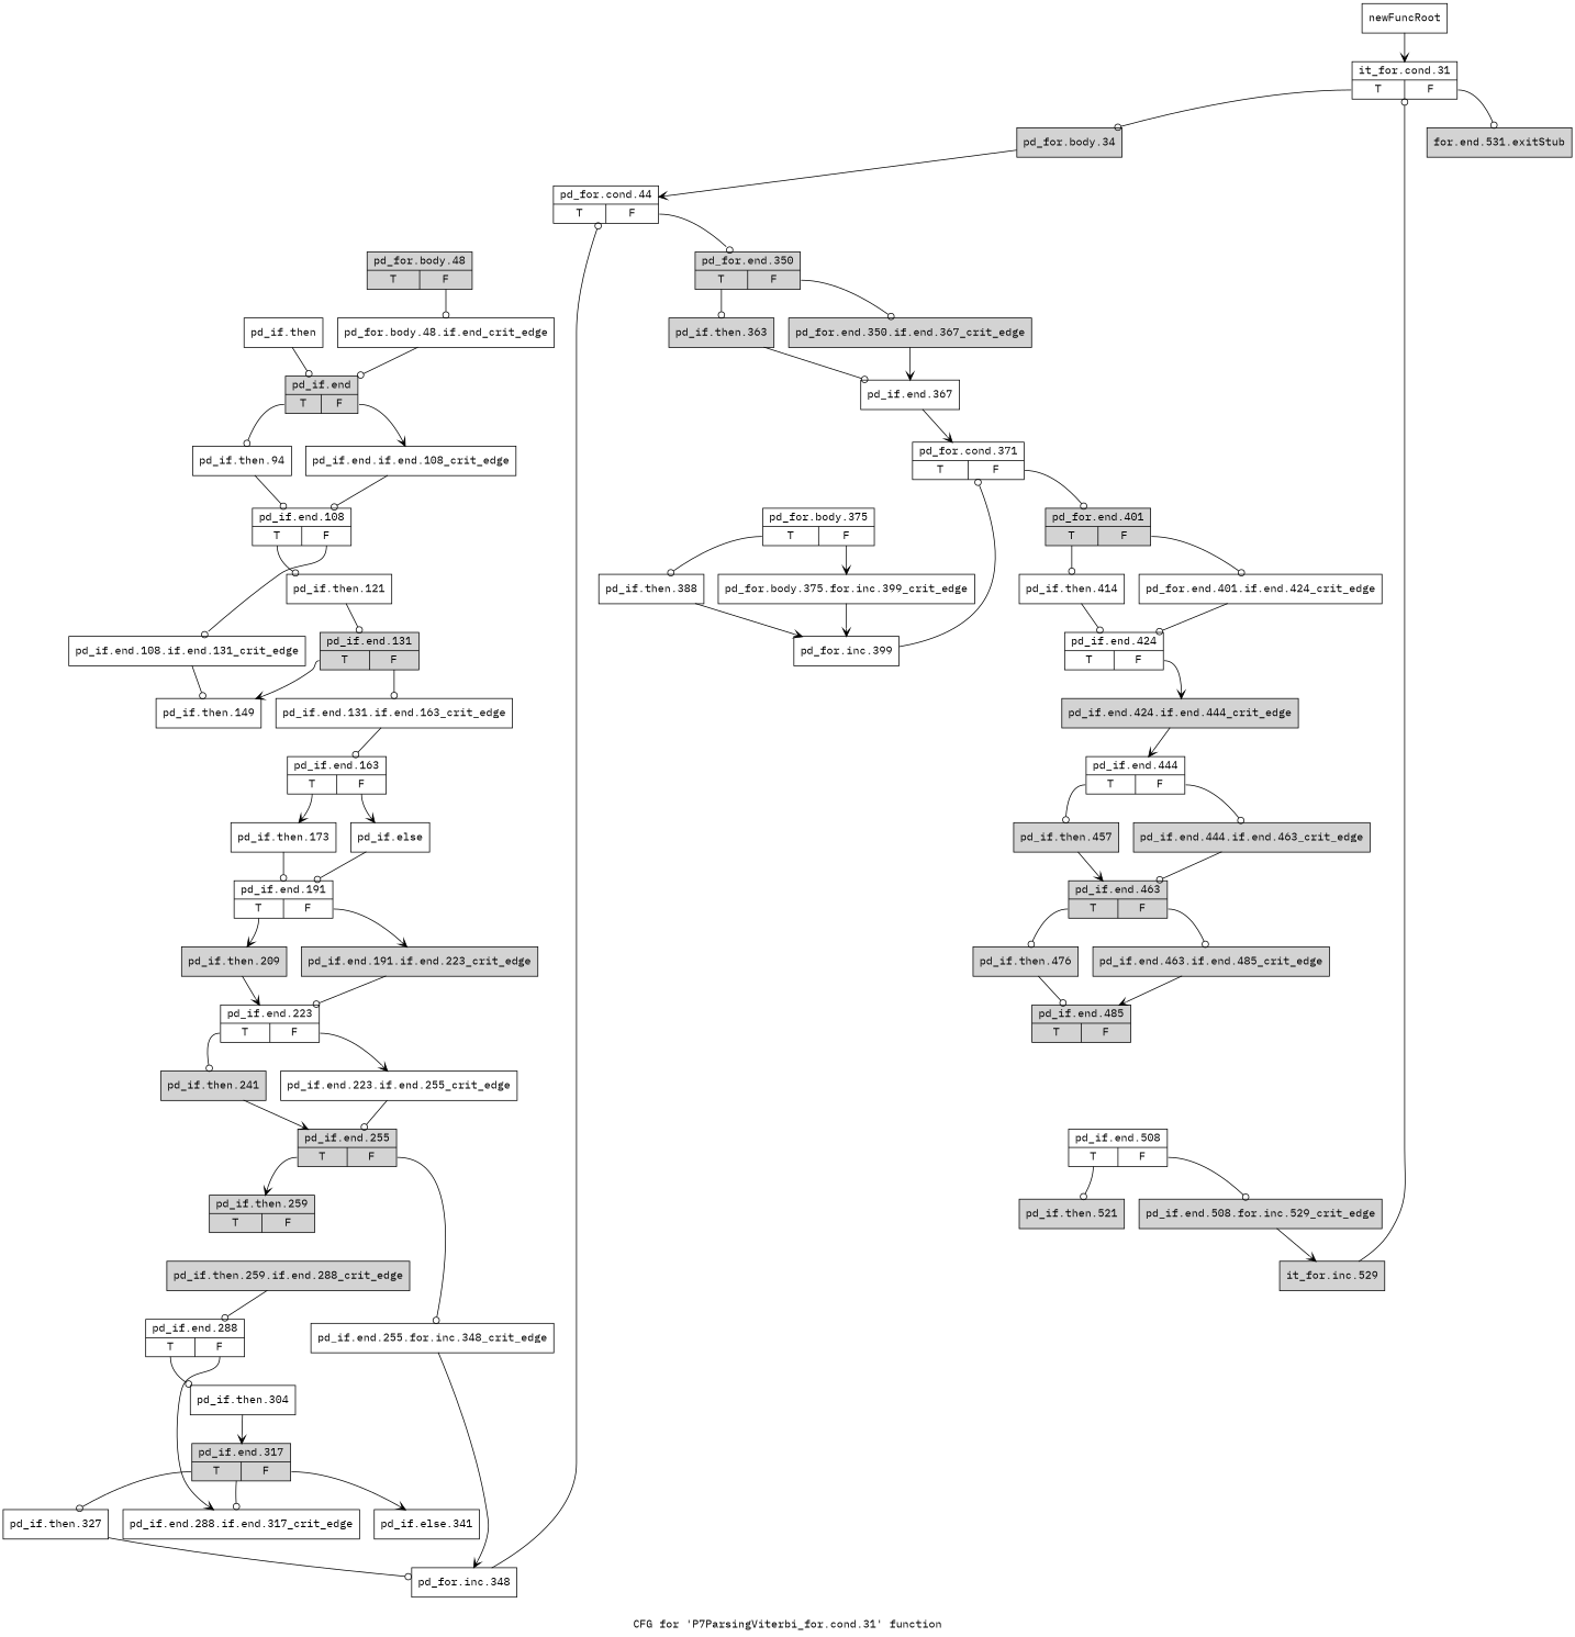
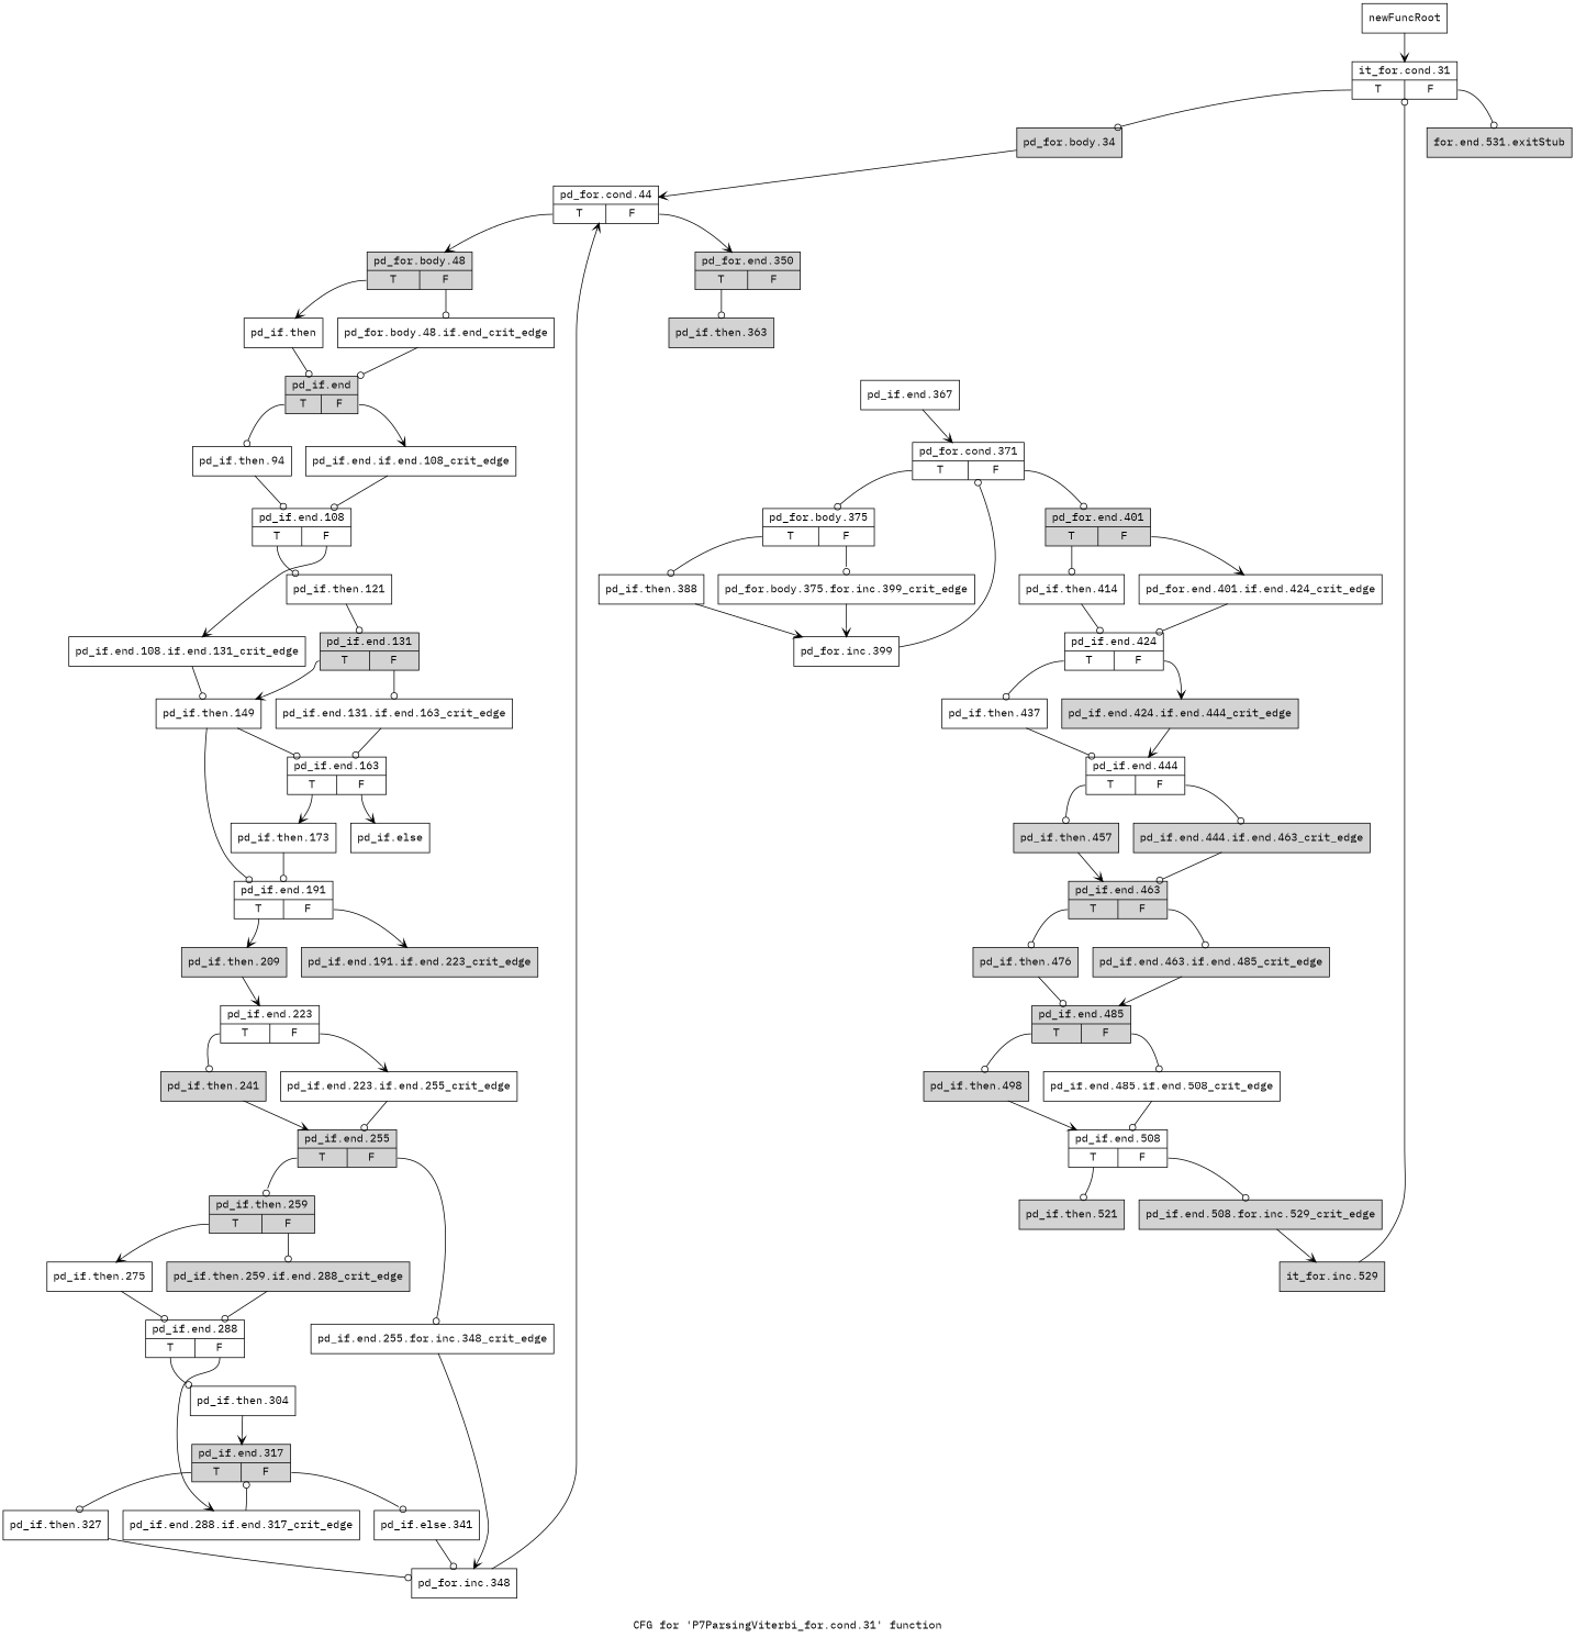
  digraph {
    fontname="IBM Plex Mono"
    label="CFG for 'P7ParsingViterbi_for.cond.31' function"
    node [fillcolor=white fontname="IBM Plex Mono" shape=record style=filled]
    edge [arrowhead=odot fontname="IBM Plex Mono"]
    n1 [label="{newFuncRoot}"]
    n2 [label="{it_for.cond.31|{<s0>T|<s1>F}}"]
    n3 [fillcolor=lightgrey label="{for.end.531.exitStub}"]
    n4 [fillcolor=lightgrey label="{pd_for.body.34}"]
    n5 [label="{pd_for.cond.44|{<s0>T|<s1>F}}"]
    n6 [fillcolor=lightgrey label="{pd_for.body.48|{<s0>T|<s1>F}}"]
    n7 [fillcolor=lightgrey label="{pd_for.end.350|{<s0>T|<s1>F}}"]
    n8 [label="{pd_if.then}"]
    n9 [label="{pd_for.body.48.if.end_crit_edge}"]
    n10 [fillcolor=lightgrey label="{pd_if.then.363}"]
-   n11 [fillcolor=lightgrey label="{pd_for.end.350.if.end.367_crit_edge}"]
    n12 [fillcolor=lightgrey label="{pd_if.end|{<s0>T|<s1>F}}"]
    n13 [label="{pd_if.end.367}"]
    n14 [label="{pd_for.cond.371|{<s0>T|<s1>F}}"]
    n15 [label="{pd_for.body.375|{<s0>T|<s1>F}}"]
    n16 [fillcolor=lightgrey label="{pd_for.end.401|{<s0>T|<s1>F}}"]
    n17 [label="{pd_if.then.388}"]
    n18 [label="{pd_for.body.375.for.inc.399_crit_edge}"]
    n19 [label="{pd_if.then.414}"]
    n20 [label="{pd_for.end.401.if.end.424_crit_edge}"]
    n21 [label="{pd_for.inc.399}"]
    n22 [label="{pd_if.end.424|{<s0>T|<s1>F}}"]
+   n23 [label="{pd_if.then.437}"]
    n24 [fillcolor=lightgrey label="{pd_if.end.424.if.end.444_crit_edge}"]
    n25 [label="{pd_if.end.444|{<s0>T|<s1>F}}"]
    n26 [fillcolor=lightgrey label="{pd_if.then.457}"]
    n27 [fillcolor=lightgrey label="{pd_if.end.444.if.end.463_crit_edge}"]
    n28 [fillcolor=lightgrey label="{pd_if.end.463|{<s0>T|<s1>F}}"]
    n29 [fillcolor=lightgrey label="{pd_if.then.476}"]
    n30 [fillcolor=lightgrey label="{pd_if.end.463.if.end.485_crit_edge}"]
    n31 [fillcolor=lightgrey label="{pd_if.end.485|{<s0>T|<s1>F}}"]
+   n32 [fillcolor=lightgrey label="{pd_if.then.498}"]
+   n33 [label="{pd_if.end.485.if.end.508_crit_edge}"]
    n34 [label="{pd_if.end.508|{<s0>T|<s1>F}}"]
    n35 [fillcolor=lightgrey label="{pd_if.then.521}"]
    n36 [fillcolor=lightgrey label="{pd_if.end.508.for.inc.529_crit_edge}"]
    n37 [fillcolor=lightgrey label="{it_for.inc.529}"]
    n38 [label="{pd_if.then.94}"]
    n39 [label="{pd_if.end.if.end.108_crit_edge}"]
    n40 [label="{pd_if.end.108|{<s0>T|<s1>F}}"]
    n41 [label="{pd_if.then.121}"]
    n42 [label="{pd_if.end.108.if.end.131_crit_edge}"]
    n43 [fillcolor=lightgrey label="{pd_if.end.131|{<s0>T|<s1>F}}"]
    n44 [label="{pd_if.then.149}"]
    n45 [label="{pd_if.end.131.if.end.163_crit_edge}"]
    n46 [label="{pd_if.end.163|{<s0>T|<s1>F}}"]
    n47 [label="{pd_if.then.173}"]
    n48 [label="{pd_if.else}"]
    n49 [label="{pd_if.end.191|{<s0>T|<s1>F}}"]
    n50 [fillcolor=lightgrey label="{pd_if.then.209}"]
    n51 [fillcolor=lightgrey label="{pd_if.end.191.if.end.223_crit_edge}"]
    n52 [label="{pd_if.end.223|{<s0>T|<s1>F}}"]
    n53 [fillcolor=lightgrey label="{pd_if.then.241}"]
    n54 [label="{pd_if.end.223.if.end.255_crit_edge}"]
    n55 [fillcolor=lightgrey label="{pd_if.end.255|{<s0>T|<s1>F}}"]
    n56 [fillcolor=lightgrey label="{pd_if.then.259|{<s0>T|<s1>F}}"]
    n57 [label="{pd_if.end.255.for.inc.348_crit_edge}"]
+   n58 [label="{pd_if.then.275}"]
    n59 [fillcolor=lightgrey label="{pd_if.then.259.if.end.288_crit_edge}"]
    n60 [label="{pd_for.inc.348}"]
    n61 [label="{pd_if.end.288|{<s0>T|<s1>F}}"]
    n62 [label="{pd_if.then.304}"]
    n63 [label="{pd_if.end.288.if.end.317_crit_edge}"]
    n64 [fillcolor=lightgrey label="{pd_if.end.317|{<s0>T|<s1>F}}"]
    n65 [label="{pd_if.then.327}"]
    n66 [label="{pd_if.else.341}"]
    n1 -> n2 [arrowhead=vee]
    n2 -> n3 [tailport=s1]
    n2 -> n4 [tailport=s0]
    n4 -> n5 [arrowhead=vee]
-   n5 -> n7 [tailport=s1]
+   n5 -> n6 [arrowhead=vee tailport=s0]
+   n5 -> n7 [arrowhead=vee tailport=s1]
+   n6 -> n8 [arrowhead=vee tailport=s0]
    n6 -> n9 [tailport=s1]
    n7 -> n10 [tailport=s0]
-   n7 -> n11 [tailport=s1]
    n8 -> n12
    n9 -> n12
-   n10 -> n13
-   n11 -> n13 [arrowhead=vee]
    n12 -> n38 [tailport=s0]
    n12 -> n39 [arrowhead=vee tailport=s1]
    n13 -> n14 [arrowhead=vee]
+   n14 -> n15 [tailport=s0]
    n14 -> n16 [tailport=s1]
    n15 -> n17 [tailport=s0]
-   n15 -> n18 [arrowhead=vee tailport=s1]
+   n15 -> n18 [tailport=s1]
    n16 -> n19 [tailport=s0]
-   n16 -> n20 [tailport=s1]
+   n16 -> n20 [arrowhead=vee tailport=s1]
    n17 -> n21 [arrowhead=vee]
    n18 -> n21 [arrowhead=vee]
    n19 -> n22
    n20 -> n22
    n21 -> n14
+   n22 -> n23 [tailport=s0]
    n22 -> n24 [arrowhead=vee tailport=s1]
+   n23 -> n25
    n24 -> n25 [arrowhead=vee]
    n25 -> n26 [tailport=s0]
    n25 -> n27 [tailport=s1]
    n26 -> n28 [arrowhead=vee]
    n27 -> n28
    n28 -> n29 [tailport=s0]
    n28 -> n30 [tailport=s1]
    n29 -> n31
    n30 -> n31 [arrowhead=vee]
+   n31 -> n32 [tailport=s0]
+   n31 -> n33 [tailport=s1]
+   n32 -> n34 [arrowhead=vee]
+   n33 -> n34
    n34 -> n35 [tailport=s0]
    n34 -> n36 [tailport=s1]
    n36 -> n37 [arrowhead=vee]
    n37 -> n2
    n38 -> n40
    n39 -> n40
    n40 -> n41 [tailport=s0]
-   n40 -> n42 [tailport=s1]
+   n40 -> n42 [arrowhead=vee tailport=s1]
    n41 -> n43
    n42 -> n44
    n43 -> n44 [arrowhead=vee tailport=s0]
    n43 -> n45 [tailport=s1]
+   n44 -> n46
    n45 -> n46
    n46 -> n47 [arrowhead=vee tailport=s0]
    n46 -> n48 [arrowhead=vee tailport=s1]
    n47 -> n49
-   n48 -> n49
+   n44 -> n49
    n49 -> n50 [arrowhead=vee tailport=s0]
    n49 -> n51 [arrowhead=vee tailport=s1]
    n50 -> n52 [arrowhead=vee]
-   n51 -> n52
    n52 -> n53 [tailport=s0]
    n52 -> n54 [arrowhead=vee tailport=s1]
    n53 -> n55 [arrowhead=vee]
    n54 -> n55
-   n55 -> n56 [arrowhead=vee tailport=s0]
+   n55 -> n56 [tailport=s0]
    n55 -> n57 [tailport=s1]
+   n56 -> n58 [arrowhead=vee tailport=s0]
+   n56 -> n59 [tailport=s1]
    n57 -> n60 [arrowhead=vee]
+   n58 -> n61
    n59 -> n61
-   n60 -> n5
+   n60 -> n5 [arrowhead=vee]
    n61 -> n62 [tailport=s0]
    n61 -> n63 [arrowhead=vee tailport=s1]
    n62 -> n64 [arrowhead=vee]
-   n64 -> n63
+   n63 -> n64
    n64 -> n65 [tailport=s0]
-   n64 -> n66 [arrowhead=vee tailport=s1]
+   n64 -> n66 [tailport=s1]
    n65 -> n60
+   n66 -> n60
  }
